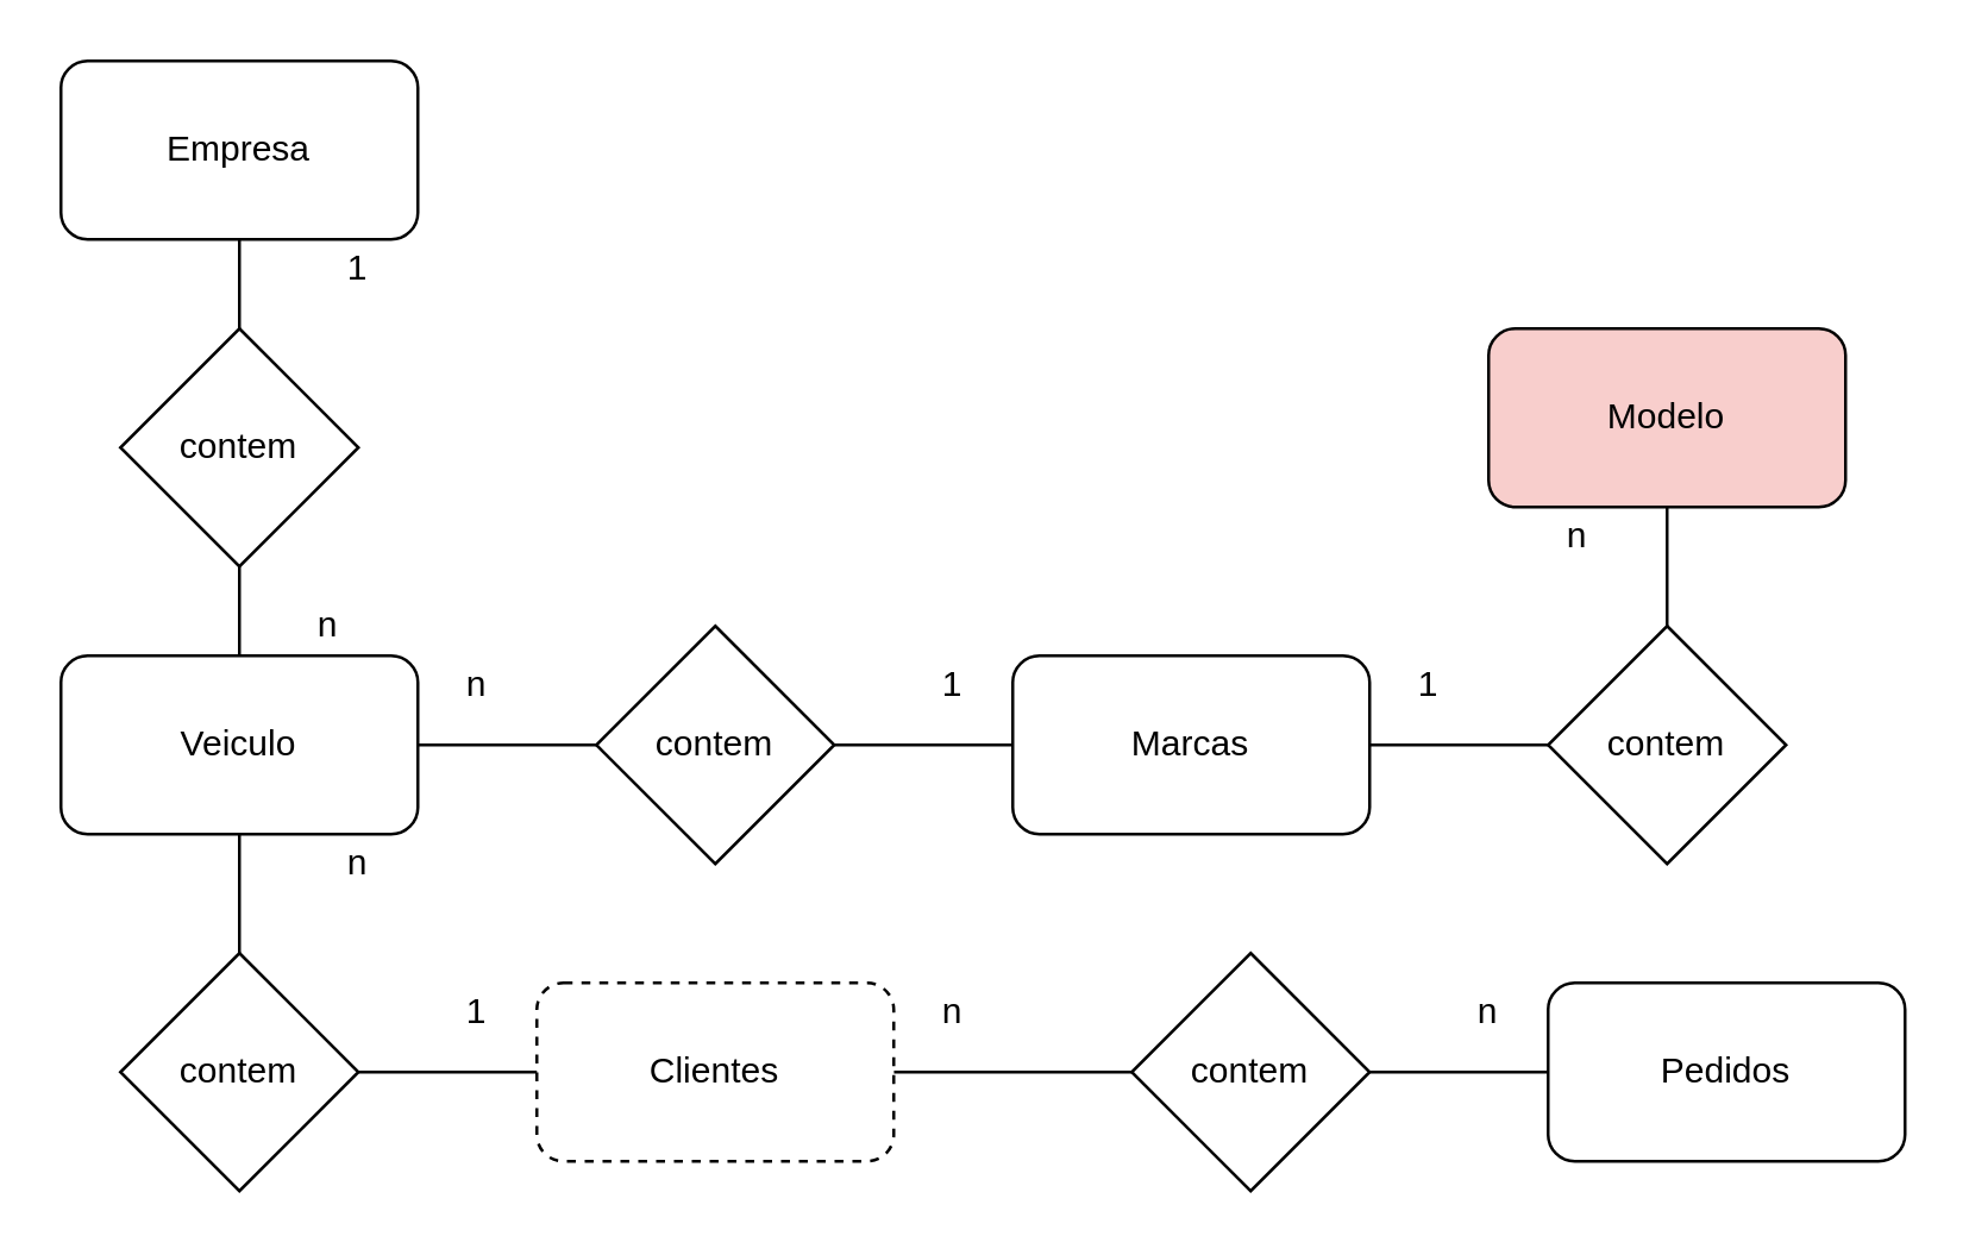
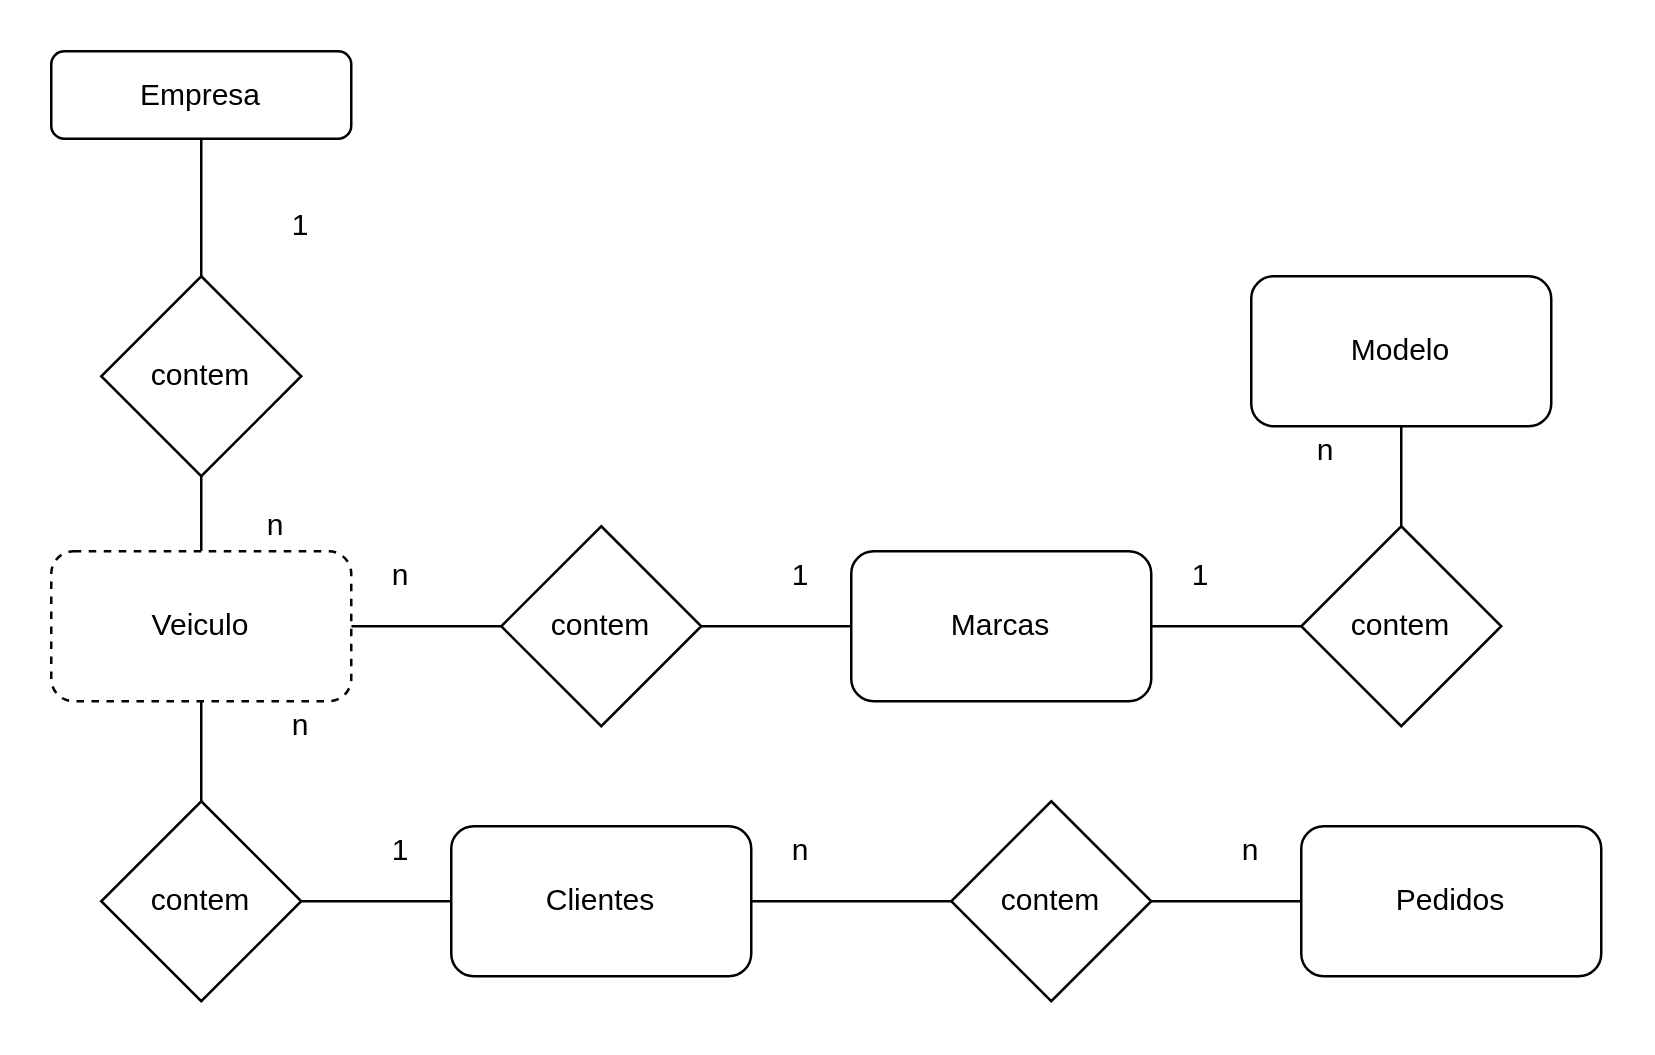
  <mxCell id="0" />
  <mxCell id="1" parent="0" />
  <mxCell id="2" style="edgeStyle=orthogonalEdgeStyle;rounded=0;orthogonalLoop=1;jettySize=auto;html=1;exitX=1;exitY=0.5;exitDx=0;exitDy=0;endArrow=none;endFill=0;" edge="1" parent="1" source="5"><mxGeometry relative="1" as="geometry"><mxPoint x="200" y="250" as="targetPoint" /></mxGeometry></mxCell>
  <mxCell id="3" style="edgeStyle=orthogonalEdgeStyle;rounded=0;orthogonalLoop=1;jettySize=auto;html=1;endArrow=none;endFill=0;" edge="1" parent="1" source="5"><mxGeometry relative="1" as="geometry"><mxPoint x="80" y="320" as="targetPoint" /></mxGeometry></mxCell>
  <mxCell id="4" style="edgeStyle=orthogonalEdgeStyle;rounded=0;orthogonalLoop=1;jettySize=auto;html=1;endArrow=none;endFill=0;" edge="1" parent="1" source="5" target="30"><mxGeometry relative="1" as="geometry" /></mxCell>
- <mxCell id="5" value="Veiculo" style="rounded=1;whiteSpace=wrap;html=1;" vertex="1" parent="1"><mxGeometry x="20" y="220" width="120" height="60" as="geometry" /></mxCell>
+ <mxCell id="5" value="Veiculo" style="rounded=1;whiteSpace=wrap;html=1;dashed=1;" vertex="1" parent="1"><mxGeometry x="20" y="220" width="120" height="60" as="geometry" /></mxCell>
  <mxCell id="6" style="edgeStyle=orthogonalEdgeStyle;rounded=0;orthogonalLoop=1;jettySize=auto;html=1;endArrow=none;endFill=0;" edge="1" parent="1" source="7"><mxGeometry relative="1" as="geometry"><mxPoint x="340" y="250" as="targetPoint" /></mxGeometry></mxCell>
  <mxCell id="7" value="contem" style="rhombus;whiteSpace=wrap;html=1;" vertex="1" parent="1"><mxGeometry x="200" y="210" width="80" height="80" as="geometry" /></mxCell>
  <mxCell id="8" style="edgeStyle=orthogonalEdgeStyle;rounded=0;orthogonalLoop=1;jettySize=auto;html=1;entryX=0;entryY=0.5;entryDx=0;entryDy=0;endArrow=none;endFill=0;" edge="1" parent="1" source="9" target="15"><mxGeometry relative="1" as="geometry" /></mxCell>
  <mxCell id="9" value="Marcas" style="rounded=1;whiteSpace=wrap;html=1;" vertex="1" parent="1"><mxGeometry x="340" y="220" width="120" height="60" as="geometry" /></mxCell>
  <mxCell id="10" style="edgeStyle=orthogonalEdgeStyle;rounded=0;orthogonalLoop=1;jettySize=auto;html=1;entryX=0;entryY=0.5;entryDx=0;entryDy=0;endArrow=none;endFill=0;" edge="1" parent="1" source="11" target="18"><mxGeometry relative="1" as="geometry" /></mxCell>
- <mxCell id="11" value="Clientes" style="rounded=1;whiteSpace=wrap;html=1;dashed=1;" vertex="1" parent="1"><mxGeometry x="180" y="330" width="120" height="60" as="geometry" /></mxCell>
+ <mxCell id="11" value="Clientes" style="rounded=1;whiteSpace=wrap;html=1;" vertex="1" parent="1"><mxGeometry x="180" y="330" width="120" height="60" as="geometry" /></mxCell>
  <mxCell id="12" style="edgeStyle=orthogonalEdgeStyle;rounded=0;orthogonalLoop=1;jettySize=auto;html=1;endArrow=none;endFill=0;" edge="1" parent="1" source="13" target="11"><mxGeometry relative="1" as="geometry" /></mxCell>
  <mxCell id="13" value="contem" style="rhombus;whiteSpace=wrap;html=1;" vertex="1" parent="1"><mxGeometry x="40" y="320" width="80" height="80" as="geometry" /></mxCell>
  <mxCell id="14" style="edgeStyle=orthogonalEdgeStyle;rounded=0;orthogonalLoop=1;jettySize=auto;html=1;endArrow=none;endFill=0;" edge="1" parent="1" source="15"><mxGeometry relative="1" as="geometry"><mxPoint x="560" y="170" as="targetPoint" /></mxGeometry></mxCell>
  <mxCell id="15" value="contem" style="rhombus;whiteSpace=wrap;html=1;" vertex="1" parent="1"><mxGeometry x="520" y="210" width="80" height="80" as="geometry" /></mxCell>
- <mxCell id="16" value="Modelo" style="rounded=1;whiteSpace=wrap;html=1;fillColor=#f8cecc;" vertex="1" parent="1"><mxGeometry x="500" y="110" width="120" height="60" as="geometry" /></mxCell>
+ <mxCell id="16" value="Modelo" style="rounded=1;whiteSpace=wrap;html=1;" vertex="1" parent="1"><mxGeometry x="500" y="110" width="120" height="60" as="geometry" /></mxCell>
  <mxCell id="17" style="edgeStyle=orthogonalEdgeStyle;rounded=0;orthogonalLoop=1;jettySize=auto;html=1;endArrow=none;endFill=0;" edge="1" parent="1" source="18"><mxGeometry relative="1" as="geometry"><mxPoint x="520" y="360" as="targetPoint" /></mxGeometry></mxCell>
  <mxCell id="18" value="contem" style="rhombus;whiteSpace=wrap;html=1;" vertex="1" parent="1"><mxGeometry x="380" y="320" width="80" height="80" as="geometry" /></mxCell>
  <mxCell id="19" value="Pedidos" style="rounded=1;whiteSpace=wrap;html=1;" vertex="1" parent="1"><mxGeometry x="520" y="330" width="120" height="60" as="geometry" /></mxCell>
  <mxCell id="20" value="n" style="text;html=1;strokeColor=none;fillColor=none;align=center;verticalAlign=middle;whiteSpace=wrap;rounded=0;" vertex="1" parent="1"><mxGeometry x="140" y="220" width="40" height="20" as="geometry" /></mxCell>
  <mxCell id="21" value="1" style="text;html=1;strokeColor=none;fillColor=none;align=center;verticalAlign=middle;whiteSpace=wrap;rounded=0;" vertex="1" parent="1"><mxGeometry x="300" y="220" width="40" height="20" as="geometry" /></mxCell>
  <mxCell id="22" value="1" style="text;html=1;strokeColor=none;fillColor=none;align=center;verticalAlign=middle;whiteSpace=wrap;rounded=0;" vertex="1" parent="1"><mxGeometry x="460" y="220" width="40" height="20" as="geometry" /></mxCell>
  <mxCell id="23" value="n" style="text;html=1;strokeColor=none;fillColor=none;align=center;verticalAlign=middle;whiteSpace=wrap;rounded=0;" vertex="1" parent="1"><mxGeometry x="510" y="170" width="40" height="20" as="geometry" /></mxCell>
  <mxCell id="24" value="n" style="text;html=1;strokeColor=none;fillColor=none;align=center;verticalAlign=middle;whiteSpace=wrap;rounded=0;" vertex="1" parent="1"><mxGeometry x="100" y="280" width="40" height="20" as="geometry" /></mxCell>
  <mxCell id="25" value="1" style="text;html=1;strokeColor=none;fillColor=none;align=center;verticalAlign=middle;whiteSpace=wrap;rounded=0;" vertex="1" parent="1"><mxGeometry x="140" y="330" width="40" height="20" as="geometry" /></mxCell>
  <mxCell id="26" value="n" style="text;html=1;strokeColor=none;fillColor=none;align=center;verticalAlign=middle;whiteSpace=wrap;rounded=0;" vertex="1" parent="1"><mxGeometry x="300" y="330" width="40" height="20" as="geometry" /></mxCell>
  <mxCell id="27" value="n" style="text;html=1;strokeColor=none;fillColor=none;align=center;verticalAlign=middle;whiteSpace=wrap;rounded=0;" vertex="1" parent="1"><mxGeometry x="480" y="330" width="40" height="20" as="geometry" /></mxCell>
  <mxCell id="28" style="edgeStyle=orthogonalEdgeStyle;rounded=0;orthogonalLoop=1;jettySize=auto;html=1;endArrow=none;endFill=0;" edge="1" parent="1" source="29" target="30"><mxGeometry relative="1" as="geometry" /></mxCell>
- <mxCell id="29" value="Empresa" style="rounded=1;whiteSpace=wrap;html=1;" vertex="1" parent="1"><mxGeometry x="20" y="20" width="120" height="60" as="geometry" /></mxCell>
+ <mxCell id="29" value="Empresa" style="rounded=1;whiteSpace=wrap;html=1;" vertex="1" parent="1"><mxGeometry x="20" y="20" width="120" height="35" as="geometry" /></mxCell>
  <mxCell id="30" value="contem" style="rhombus;whiteSpace=wrap;html=1;" vertex="1" parent="1"><mxGeometry x="40" y="110" width="80" height="80" as="geometry" /></mxCell>
  <mxCell id="31" value="1" style="text;html=1;strokeColor=none;fillColor=none;align=center;verticalAlign=middle;whiteSpace=wrap;rounded=0;" vertex="1" parent="1"><mxGeometry x="100" y="80" width="40" height="20" as="geometry" /></mxCell>
  <mxCell id="32" value="n" style="text;html=1;strokeColor=none;fillColor=none;align=center;verticalAlign=middle;whiteSpace=wrap;rounded=0;" vertex="1" parent="1"><mxGeometry x="90" y="200" width="40" height="20" as="geometry" /></mxCell>
